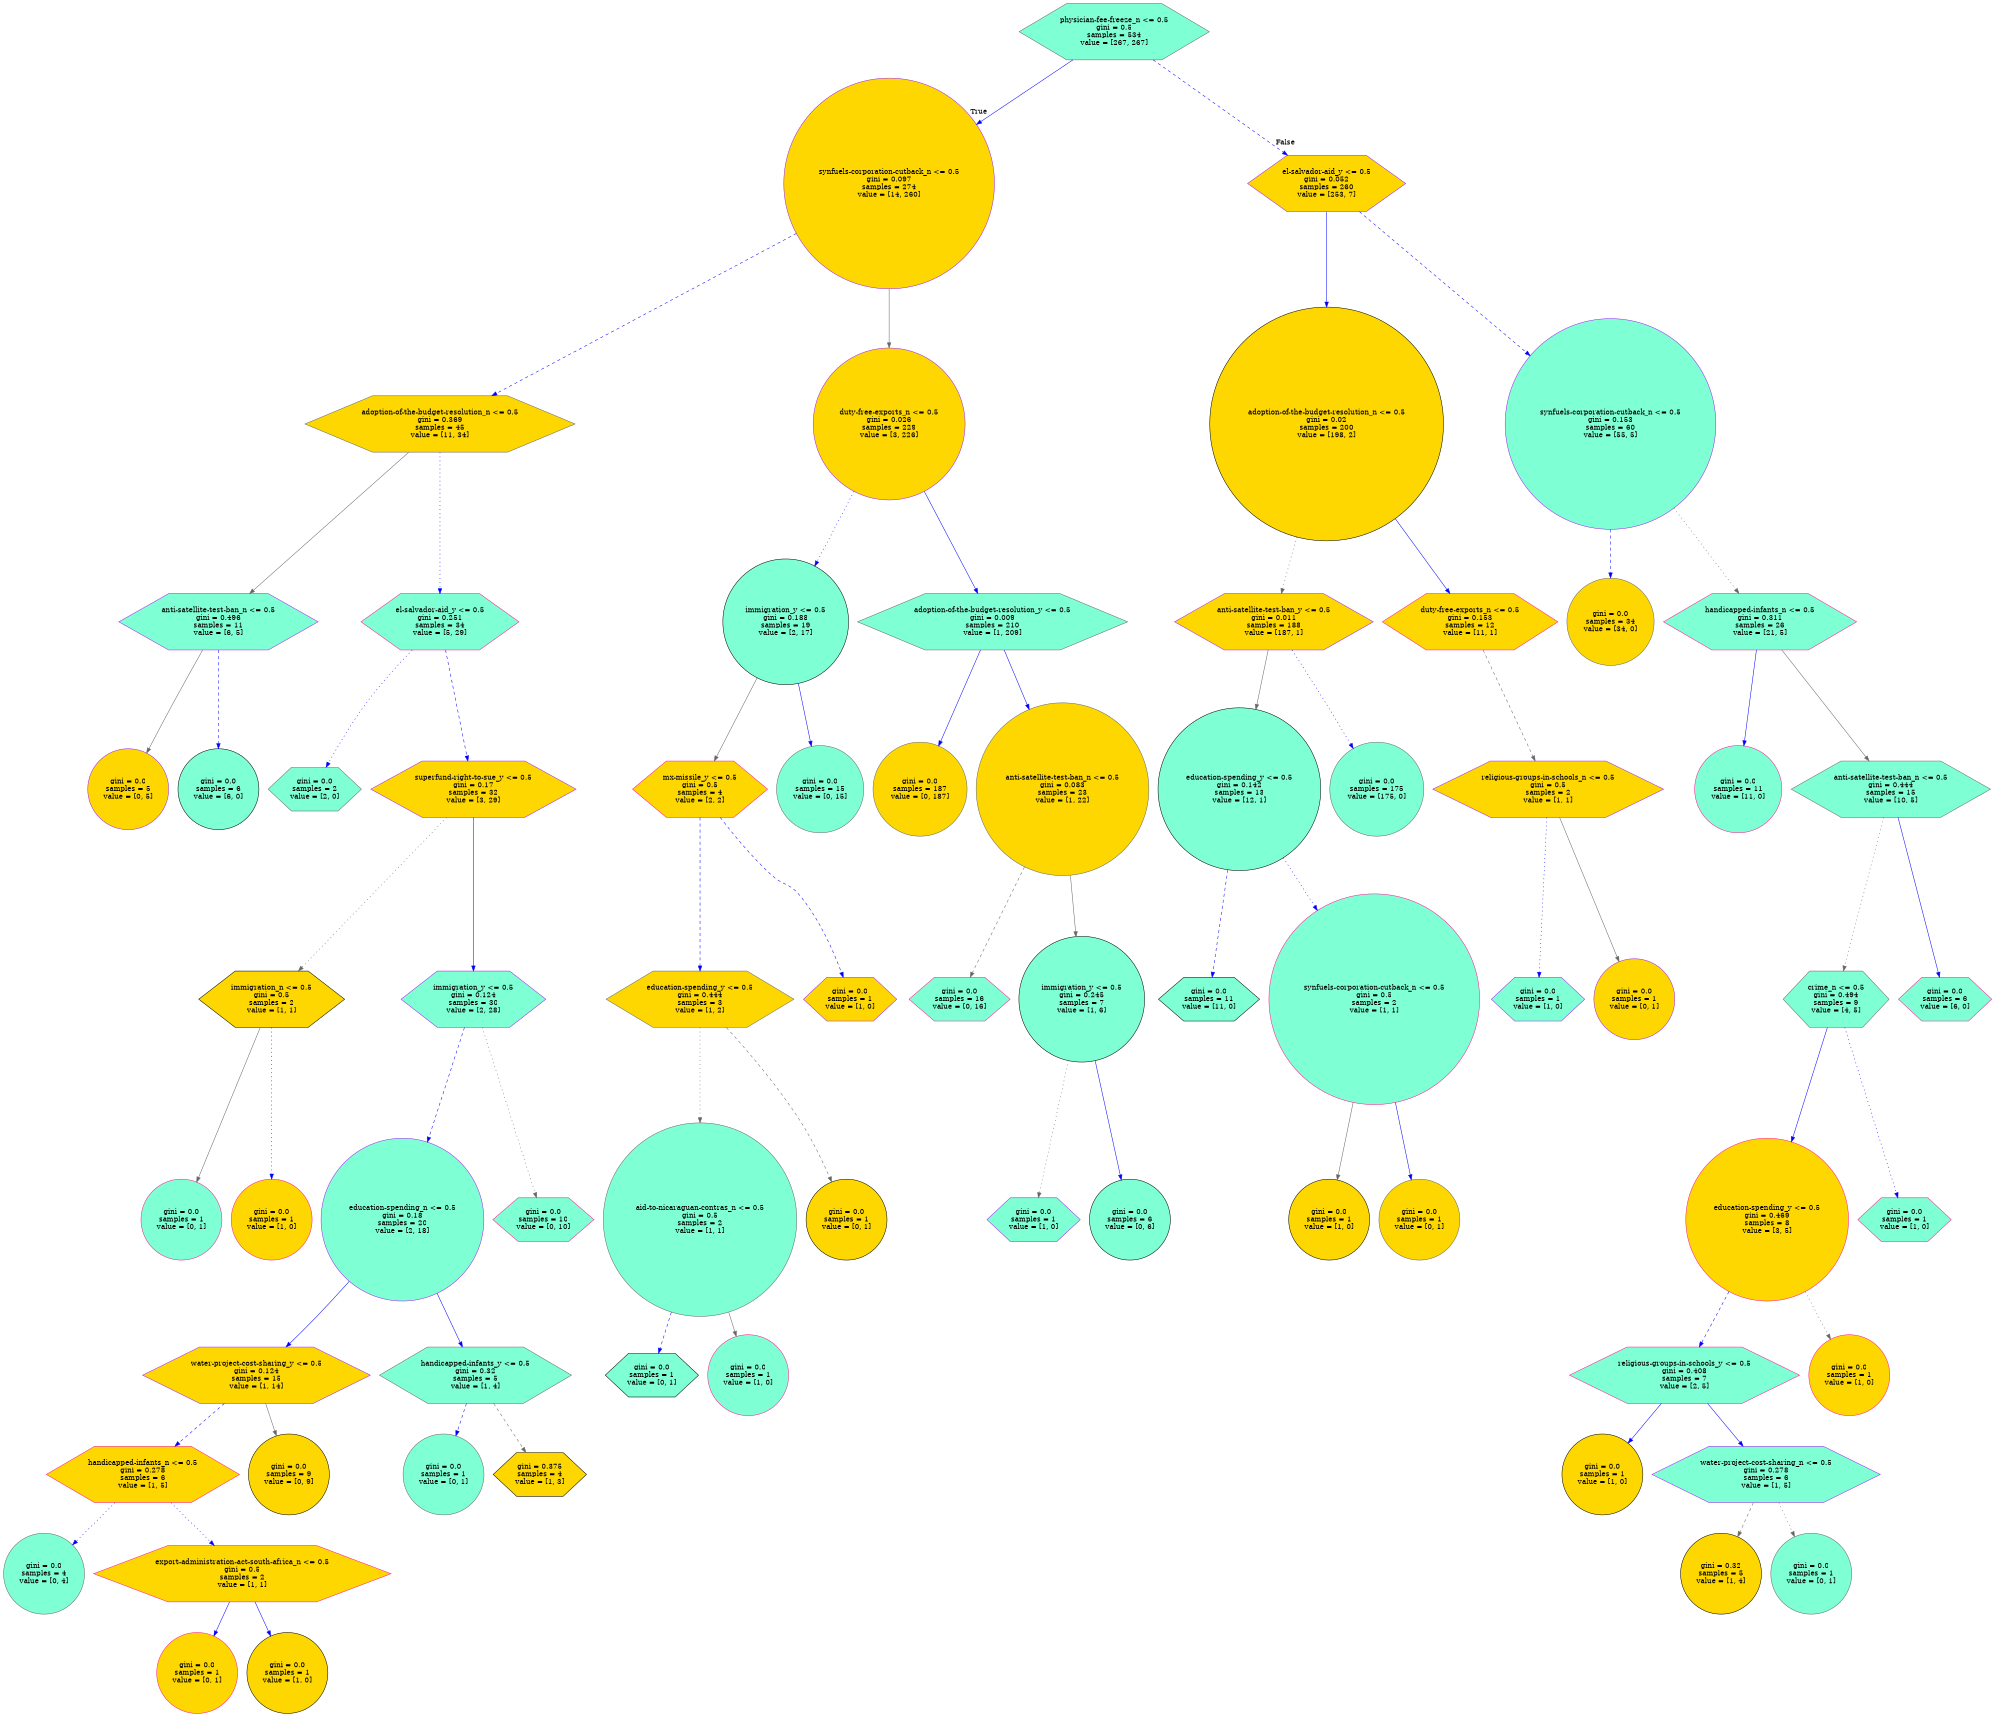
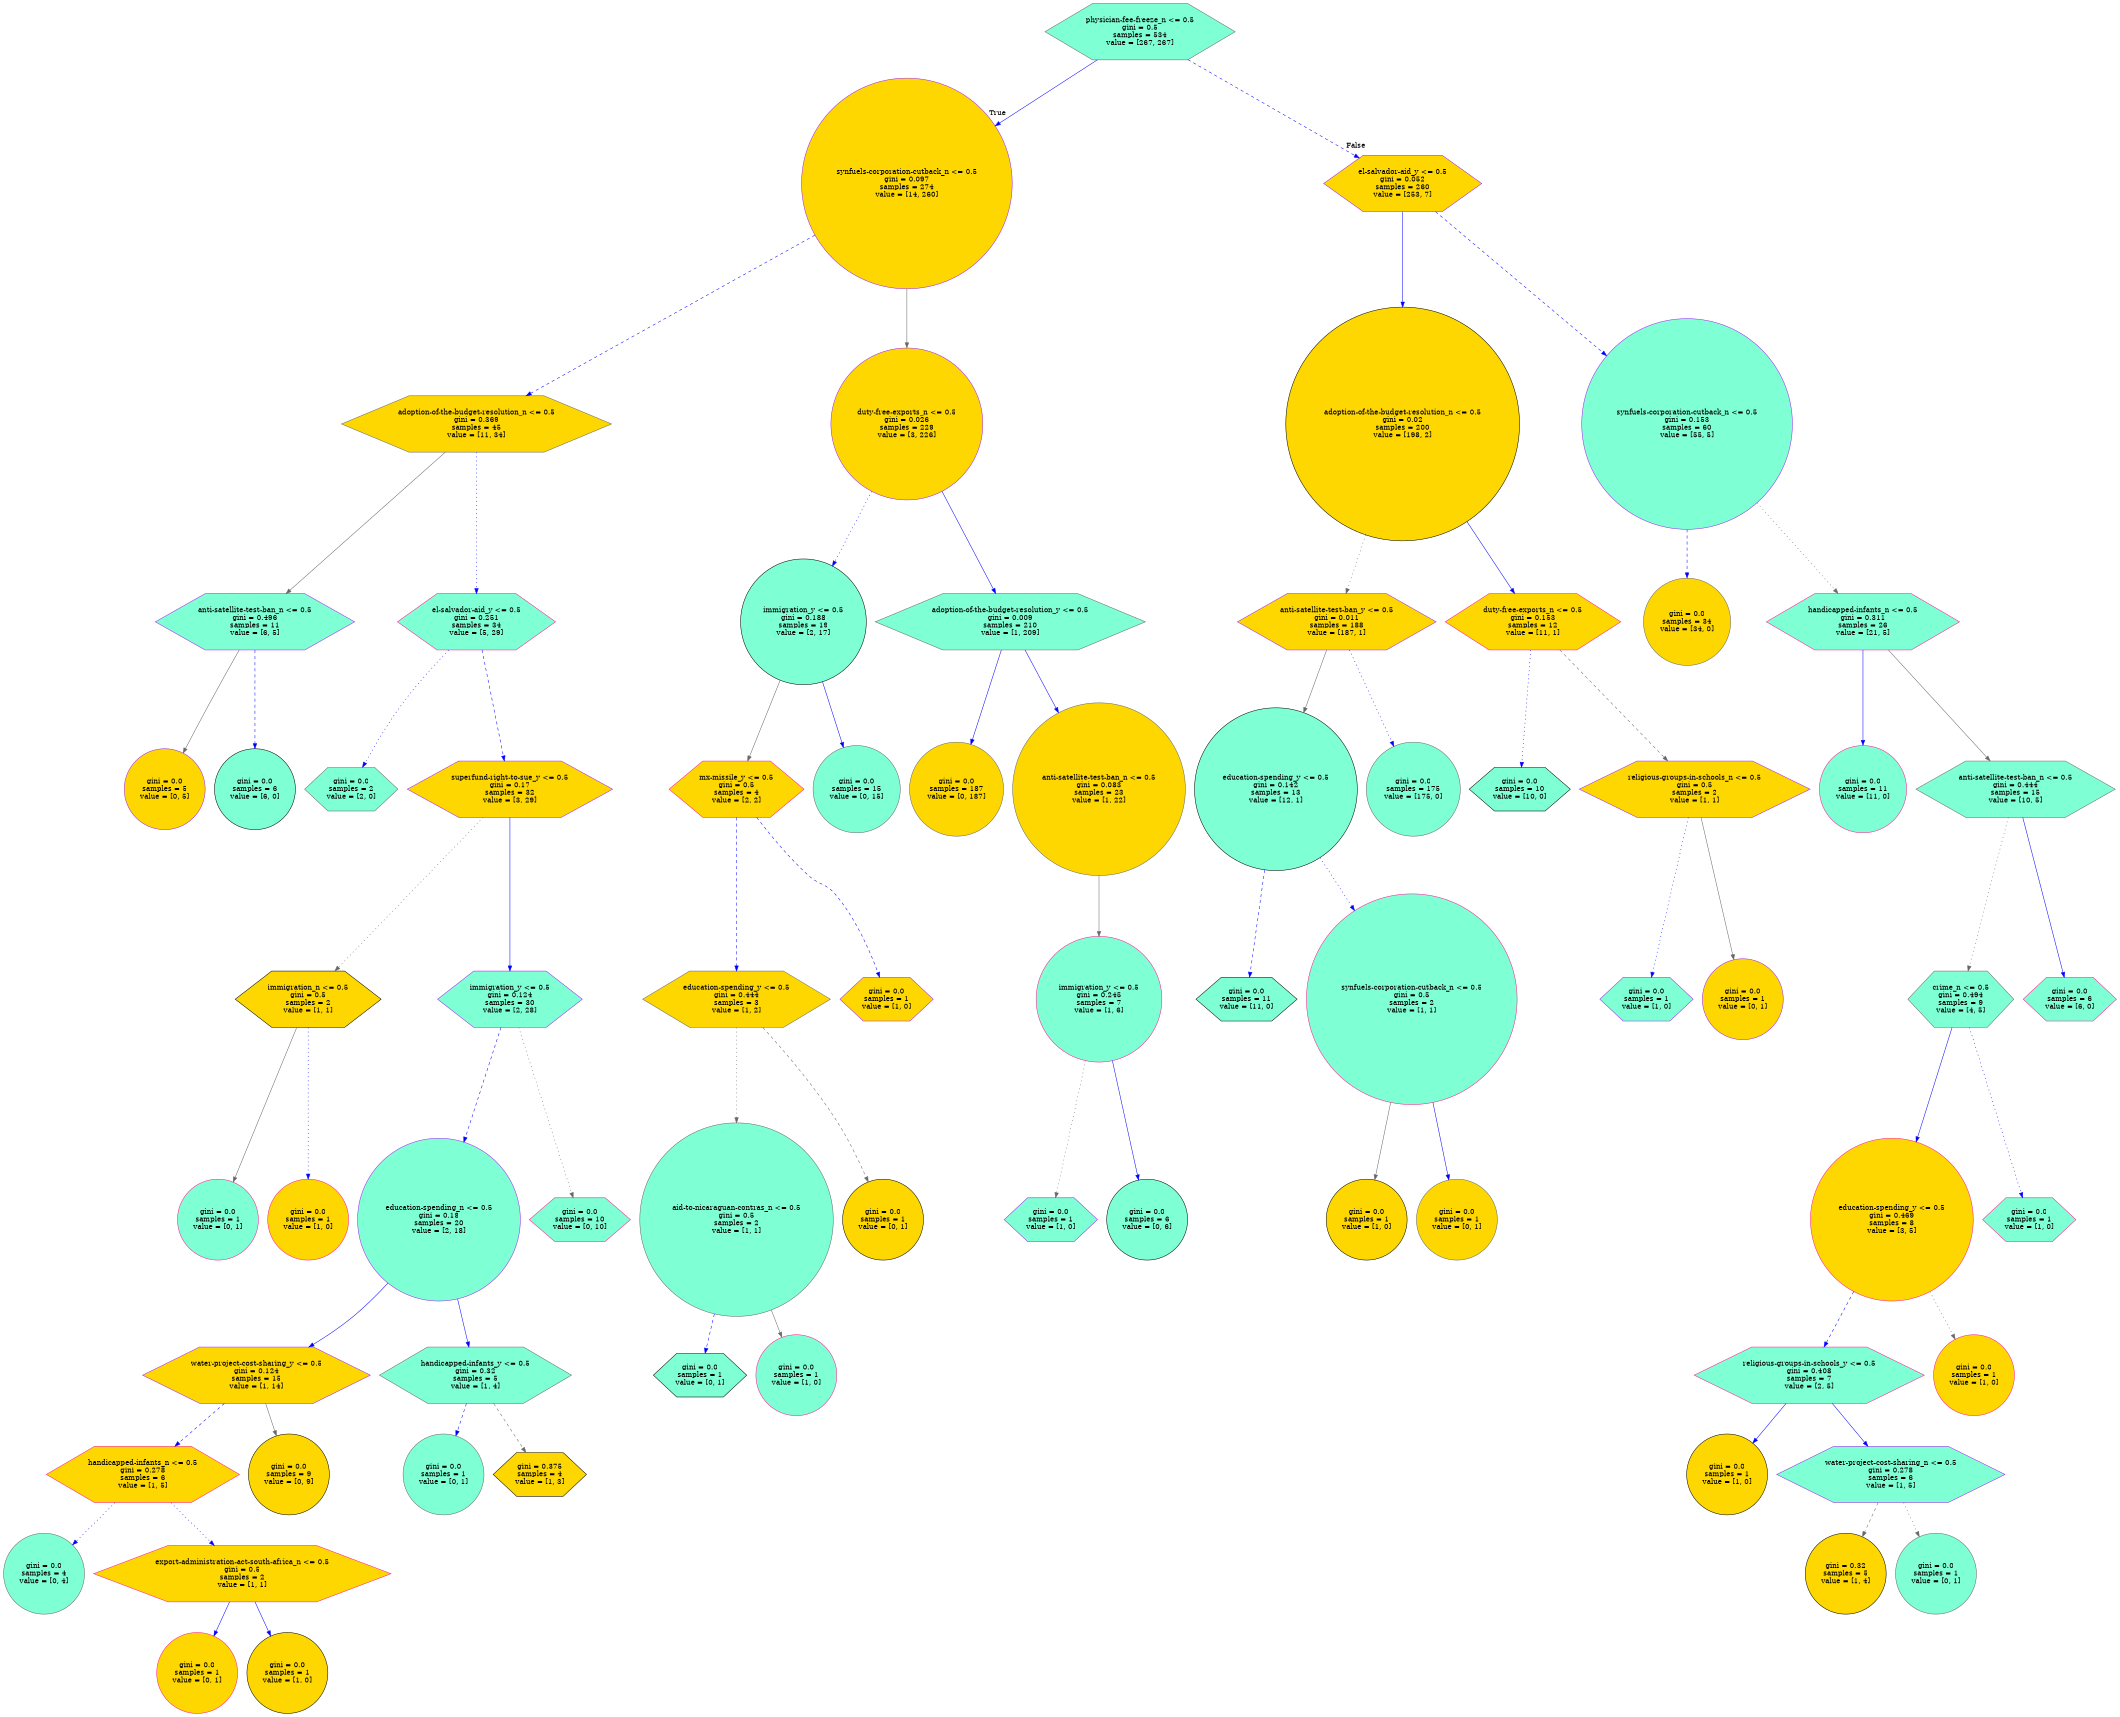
  digraph {
    node [color=deeppink fillcolor=aquamarine shape=circle style=filled]
    edge [color=blue style=solid]
    n1 [color=gray40 label="physician-fee-freeze_n <= 0.5\ngini = 0.5\nsamples = 534\nvalue = [267, 267]" shape=hexagon]
    n2 [color=purple fillcolor=gold label="synfuels-corporation-cutback_n <= 0.5\ngini = 0.097\nsamples = 274\nvalue = [14, 260]"]
    n3 [color=purple fillcolor=gold label="el-salvador-aid_y <= 0.5\ngini = 0.052\nsamples = 260\nvalue = [253, 7]" shape=hexagon]
    n4 [color=gray40 fillcolor=gold label="adoption-of-the-budget-resolution_n <= 0.5\ngini = 0.369\nsamples = 45\nvalue = [11, 34]" shape=hexagon]
    n5 [color=purple fillcolor=gold label="duty-free-exports_n <= 0.5\ngini = 0.026\nsamples = 229\nvalue = [3, 226]"]
    n6 [color=black fillcolor=gold label="adoption-of-the-budget-resolution_n <= 0.5\ngini = 0.02\nsamples = 200\nvalue = [198, 2]"]
    n7 [color=purple label="synfuels-corporation-cutback_n <= 0.5\ngini = 0.153\nsamples = 60\nvalue = [55, 5]"]
    n8 [color=purple label="anti-satellite-test-ban_n <= 0.5\ngini = 0.496\nsamples = 11\nvalue = [6, 5]" shape=hexagon]
    n9 [label="el-salvador-aid_y <= 0.5\ngini = 0.251\nsamples = 34\nvalue = [5, 29]" shape=hexagon]
    n10 [color=black label="immigration_y <= 0.5\ngini = 0.188\nsamples = 19\nvalue = [2, 17]"]
    n11 [color=gray40 label="adoption-of-the-budget-resolution_y <= 0.5\ngini = 0.009\nsamples = 210\nvalue = [1, 209]" shape=hexagon]
    n12 [color=purple fillcolor=gold label="gini = 0.0\nsamples = 5\nvalue = [0, 5]"]
    n13 [color=black label="gini = 0.0\nsamples = 6\nvalue = [6, 0]"]
    n14 [color=gray40 label="gini = 0.0\nsamples = 2\nvalue = [2, 0]" shape=hexagon]
    n15 [color=purple fillcolor=gold label="superfund-right-to-sue_y <= 0.5\ngini = 0.17\nsamples = 32\nvalue = [3, 29]" shape=hexagon]
    n16 [color=black fillcolor=gold label="immigration_n <= 0.5\ngini = 0.5\nsamples = 2\nvalue = [1, 1]" shape=hexagon]
    n17 [color=purple label="immigration_y <= 0.5\ngini = 0.124\nsamples = 30\nvalue = [2, 28]" shape=hexagon]
    n18 [label="gini = 0.0\nsamples = 1\nvalue = [0, 1]"]
    n19 [fillcolor=gold label="gini = 0.0\nsamples = 1\nvalue = [1, 0]"]
    n20 [color=purple label="education-spending_n <= 0.5\ngini = 0.18\nsamples = 20\nvalue = [2, 18]"]
    n21 [label="gini = 0.0\nsamples = 10\nvalue = [0, 10]" shape=hexagon]
    n22 [color=purple fillcolor=gold label="water-project-cost-sharing_y <= 0.5\ngini = 0.124\nsamples = 15\nvalue = [1, 14]" shape=hexagon]
    n23 [color=gray40 label="handicapped-infants_y <= 0.5\ngini = 0.32\nsamples = 5\nvalue = [1, 4]" shape=hexagon]
    n24 [fillcolor=gold label="handicapped-infants_n <= 0.5\ngini = 0.278\nsamples = 6\nvalue = [1, 5]" shape=hexagon]
    n25 [color=black fillcolor=gold label="gini = 0.0\nsamples = 9\nvalue = [0, 9]"]
    n26 [color=gray40 label="gini = 0.0\nsamples = 1\nvalue = [0, 1]"]
    n27 [color=black fillcolor=gold label="gini = 0.375\nsamples = 4\nvalue = [1, 3]" shape=hexagon]
    n28 [color=gray40 label="gini = 0.0\nsamples = 4\nvalue = [0, 4]"]
    n29 [fillcolor=gold label="export-administration-act-south-africa_n <= 0.5\ngini = 0.5\nsamples = 2\nvalue = [1, 1]" shape=hexagon]
    n30 [fillcolor=gold label="gini = 0.0\nsamples = 1\nvalue = [0, 1]"]
    n31 [color=black fillcolor=gold label="gini = 0.0\nsamples = 1\nvalue = [1, 0]"]
    n32 [fillcolor=gold label="mx-missile_y <= 0.5\ngini = 0.5\nsamples = 4\nvalue = [2, 2]" shape=hexagon]
    n33 [color=gray40 label="gini = 0.0\nsamples = 15\nvalue = [0, 15]"]
    n34 [color=gray40 fillcolor=gold label="gini = 0.0\nsamples = 187\nvalue = [0, 187]"]
    n35 [color=gray40 fillcolor=gold label="anti-satellite-test-ban_n <= 0.5\ngini = 0.083\nsamples = 23\nvalue = [1, 22]"]
    n36 [color=gray40 fillcolor=gold label="education-spending_y <= 0.5\ngini = 0.444\nsamples = 3\nvalue = [1, 2]" shape=hexagon]
    n37 [color=purple fillcolor=gold label="gini = 0.0\nsamples = 1\nvalue = [1, 0]" shape=hexagon]
    n38 [color=gray40 label="aid-to-nicaraguan-contras_n <= 0.5\ngini = 0.5\nsamples = 2\nvalue = [1, 1]"]
    n39 [color=black fillcolor=gold label="gini = 0.0\nsamples = 1\nvalue = [0, 1]"]
    n40 [color=black label="gini = 0.0\nsamples = 1\nvalue = [0, 1]" shape=hexagon]
    n41 [label="gini = 0.0\nsamples = 1\nvalue = [1, 0]"]
-   n42 [label="gini = 0.0\nsamples = 16\nvalue = [0, 16]" shape=hexagon]
-   n43 [color=black label="immigration_y <= 0.5\ngini = 0.245\nsamples = 7\nvalue = [1, 6]"]
+   n43 [label="immigration_y <= 0.5\ngini = 0.245\nsamples = 7\nvalue = [1, 6]"]
    n44 [color=purple label="gini = 0.0\nsamples = 1\nvalue = [1, 0]" shape=hexagon]
    n45 [color=black label="gini = 0.0\nsamples = 6\nvalue = [0, 6]"]
    n46 [color=purple fillcolor=gold label="anti-satellite-test-ban_y <= 0.5\ngini = 0.011\nsamples = 188\nvalue = [187, 1]" shape=hexagon]
    n47 [fillcolor=gold label="duty-free-exports_n <= 0.5\ngini = 0.153\nsamples = 12\nvalue = [11, 1]" shape=hexagon]
    n48 [color=gray40 fillcolor=gold label="gini = 0.0\nsamples = 34\nvalue = [34, 0]"]
    n49 [label="handicapped-infants_n <= 0.5\ngini = 0.311\nsamples = 26\nvalue = [21, 5]" shape=hexagon]
    n50 [color=black label="education-spending_y <= 0.5\ngini = 0.142\nsamples = 13\nvalue = [12, 1]"]
    n51 [color=gray40 label="gini = 0.0\nsamples = 175\nvalue = [175, 0]"]
+   n52 [color=black label="gini = 0.0\nsamples = 10\nvalue = [10, 0]" shape=hexagon]
    n53 [color=purple fillcolor=gold label="religious-groups-in-schools_n <= 0.5\ngini = 0.5\nsamples = 2\nvalue = [1, 1]" shape=hexagon]
    n54 [color=black label="gini = 0.0\nsamples = 11\nvalue = [11, 0]" shape=hexagon]
    n55 [label="synfuels-corporation-cutback_n <= 0.5\ngini = 0.5\nsamples = 2\nvalue = [1, 1]"]
    n56 [color=black fillcolor=gold label="gini = 0.0\nsamples = 1\nvalue = [1, 0]"]
    n57 [color=gray40 fillcolor=gold label="gini = 0.0\nsamples = 1\nvalue = [0, 1]"]
    n58 [color=purple label="gini = 0.0\nsamples = 1\nvalue = [1, 0]" shape=hexagon]
    n59 [color=purple fillcolor=gold label="gini = 0.0\nsamples = 1\nvalue = [0, 1]"]
    n60 [label="gini = 0.0\nsamples = 11\nvalue = [11, 0]"]
    n61 [color=gray40 label="anti-satellite-test-ban_n <= 0.5\ngini = 0.444\nsamples = 15\nvalue = [10, 5]" shape=hexagon]
    n62 [color=gray40 label="crime_n <= 0.5\ngini = 0.494\nsamples = 9\nvalue = [4, 5]" shape=hexagon]
    n63 [label="gini = 0.0\nsamples = 6\nvalue = [6, 0]" shape=hexagon]
    n64 [fillcolor=gold label="education-spending_y <= 0.5\ngini = 0.469\nsamples = 8\nvalue = [3, 5]"]
    n65 [label="gini = 0.0\nsamples = 1\nvalue = [1, 0]" shape=hexagon]
    n66 [label="religious-groups-in-schools_y <= 0.5\ngini = 0.408\nsamples = 7\nvalue = [2, 5]" shape=hexagon]
    n67 [fillcolor=gold label="gini = 0.0\nsamples = 1\nvalue = [1, 0]"]
    n68 [color=black fillcolor=gold label="gini = 0.0\nsamples = 1\nvalue = [1, 0]"]
    n69 [color=purple label="water-project-cost-sharing_n <= 0.5\ngini = 0.278\nsamples = 6\nvalue = [1, 5]" shape=hexagon]
    n70 [color=black fillcolor=gold label="gini = 0.32\nsamples = 5\nvalue = [1, 4]"]
    n71 [color=gray40 label="gini = 0.0\nsamples = 1\nvalue = [0, 1]"]
    n1 -> n2 [headlabel=True labelangle=45 labeldistance=2.5]
    n1 -> n3 [headlabel=False labelangle=-45 labeldistance=2.5 style=dashed]
    n2 -> n4 [style=dashed]
    n2 -> n5 [color=gray40]
    n3 -> n6
    n3 -> n7 [style=dashed]
    n4 -> n8 [color=gray40]
    n4 -> n9 [style=dotted]
    n5 -> n10 [style=dotted]
    n5 -> n11
    n6 -> n46 [color=gray40 style=dotted]
    n6 -> n47
    n7 -> n48 [style=dashed]
    n7 -> n49 [color=gray40 style=dotted]
    n8 -> n12 [color=gray40]
    n8 -> n13 [style=dashed]
    n9 -> n14 [style=dotted]
    n9 -> n15 [style=dashed]
    n10 -> n32 [color=gray40]
    n10 -> n33
    n11 -> n34
    n11 -> n35
    n15 -> n16 [color=gray40 style=dotted]
    n15 -> n17
    n16 -> n18 [color=gray40]
    n16 -> n19 [style=dotted]
    n17 -> n20 [style=dashed]
    n17 -> n21 [color=gray40 style=dotted]
    n20 -> n22
    n20 -> n23
    n22 -> n24 [style=dashed]
    n22 -> n25 [color=gray40]
    n23 -> n26 [style=dashed]
    n23 -> n27 [color=gray40 style=dashed]
    n24 -> n28 [style=dotted]
    n24 -> n29 [style=dotted]
    n29 -> n30
    n29 -> n31
    n32 -> n36 [style=dashed]
    n32 -> n37 [style=dashed]
-   n35 -> n42 [color=gray40 style=dashed]
    n35 -> n43 [color=gray40]
    n36 -> n38 [color=gray40 style=dotted]
    n36 -> n39 [color=gray40 style=dashed]
    n38 -> n40 [style=dashed]
    n38 -> n41 [color=gray40]
    n43 -> n44 [color=gray40 style=dotted]
    n43 -> n45
    n46 -> n50 [color=gray40]
    n46 -> n51 [style=dotted]
+   n47 -> n52 [style=dotted]
    n47 -> n53 [color=gray40 style=dashed]
    n49 -> n60
    n49 -> n61 [color=gray40]
    n50 -> n54 [style=dashed]
    n50 -> n55 [style=dotted]
    n53 -> n58 [style=dotted]
    n53 -> n59 [color=gray40]
    n55 -> n56 [color=gray40]
    n55 -> n57
    n61 -> n62 [color=gray40 style=dotted]
    n61 -> n63
    n62 -> n64
    n62 -> n65 [style=dotted]
    n64 -> n66 [style=dashed]
    n64 -> n67 [color=gray40 style=dotted]
    n66 -> n68
    n66 -> n69
    n69 -> n70 [color=gray40 style=dashed]
    n69 -> n71 [color=gray40 style=dotted]
  }
